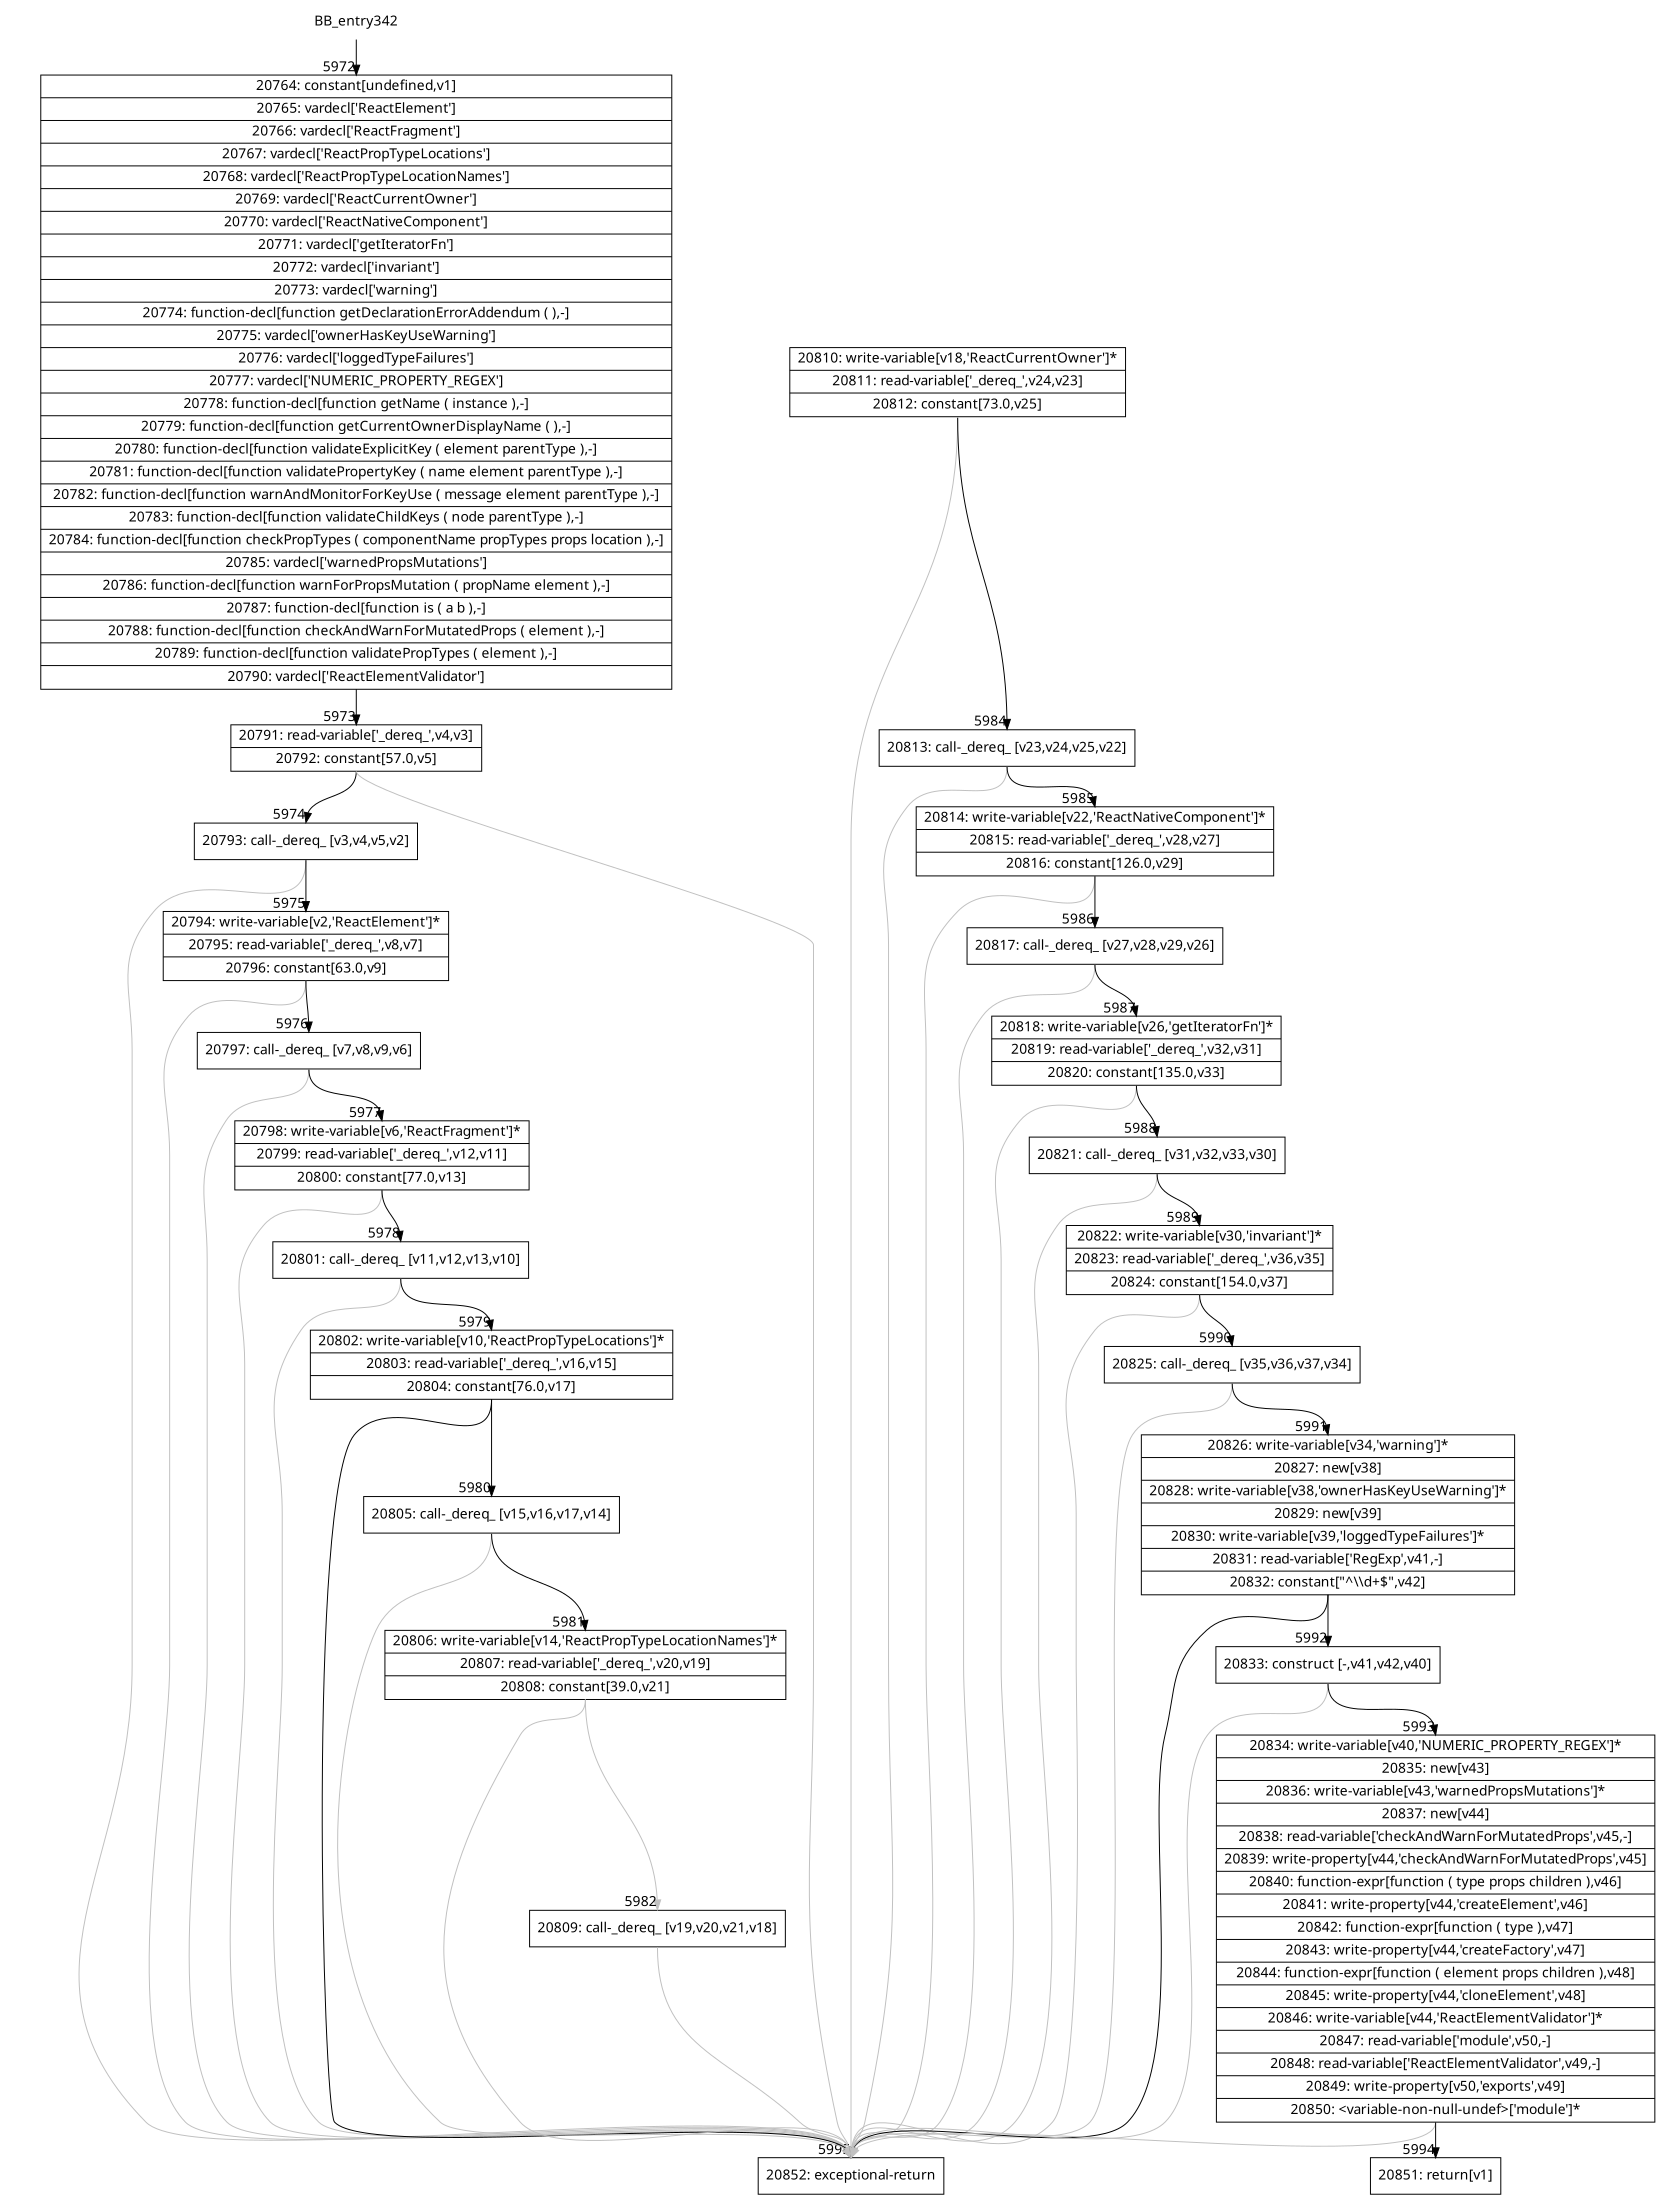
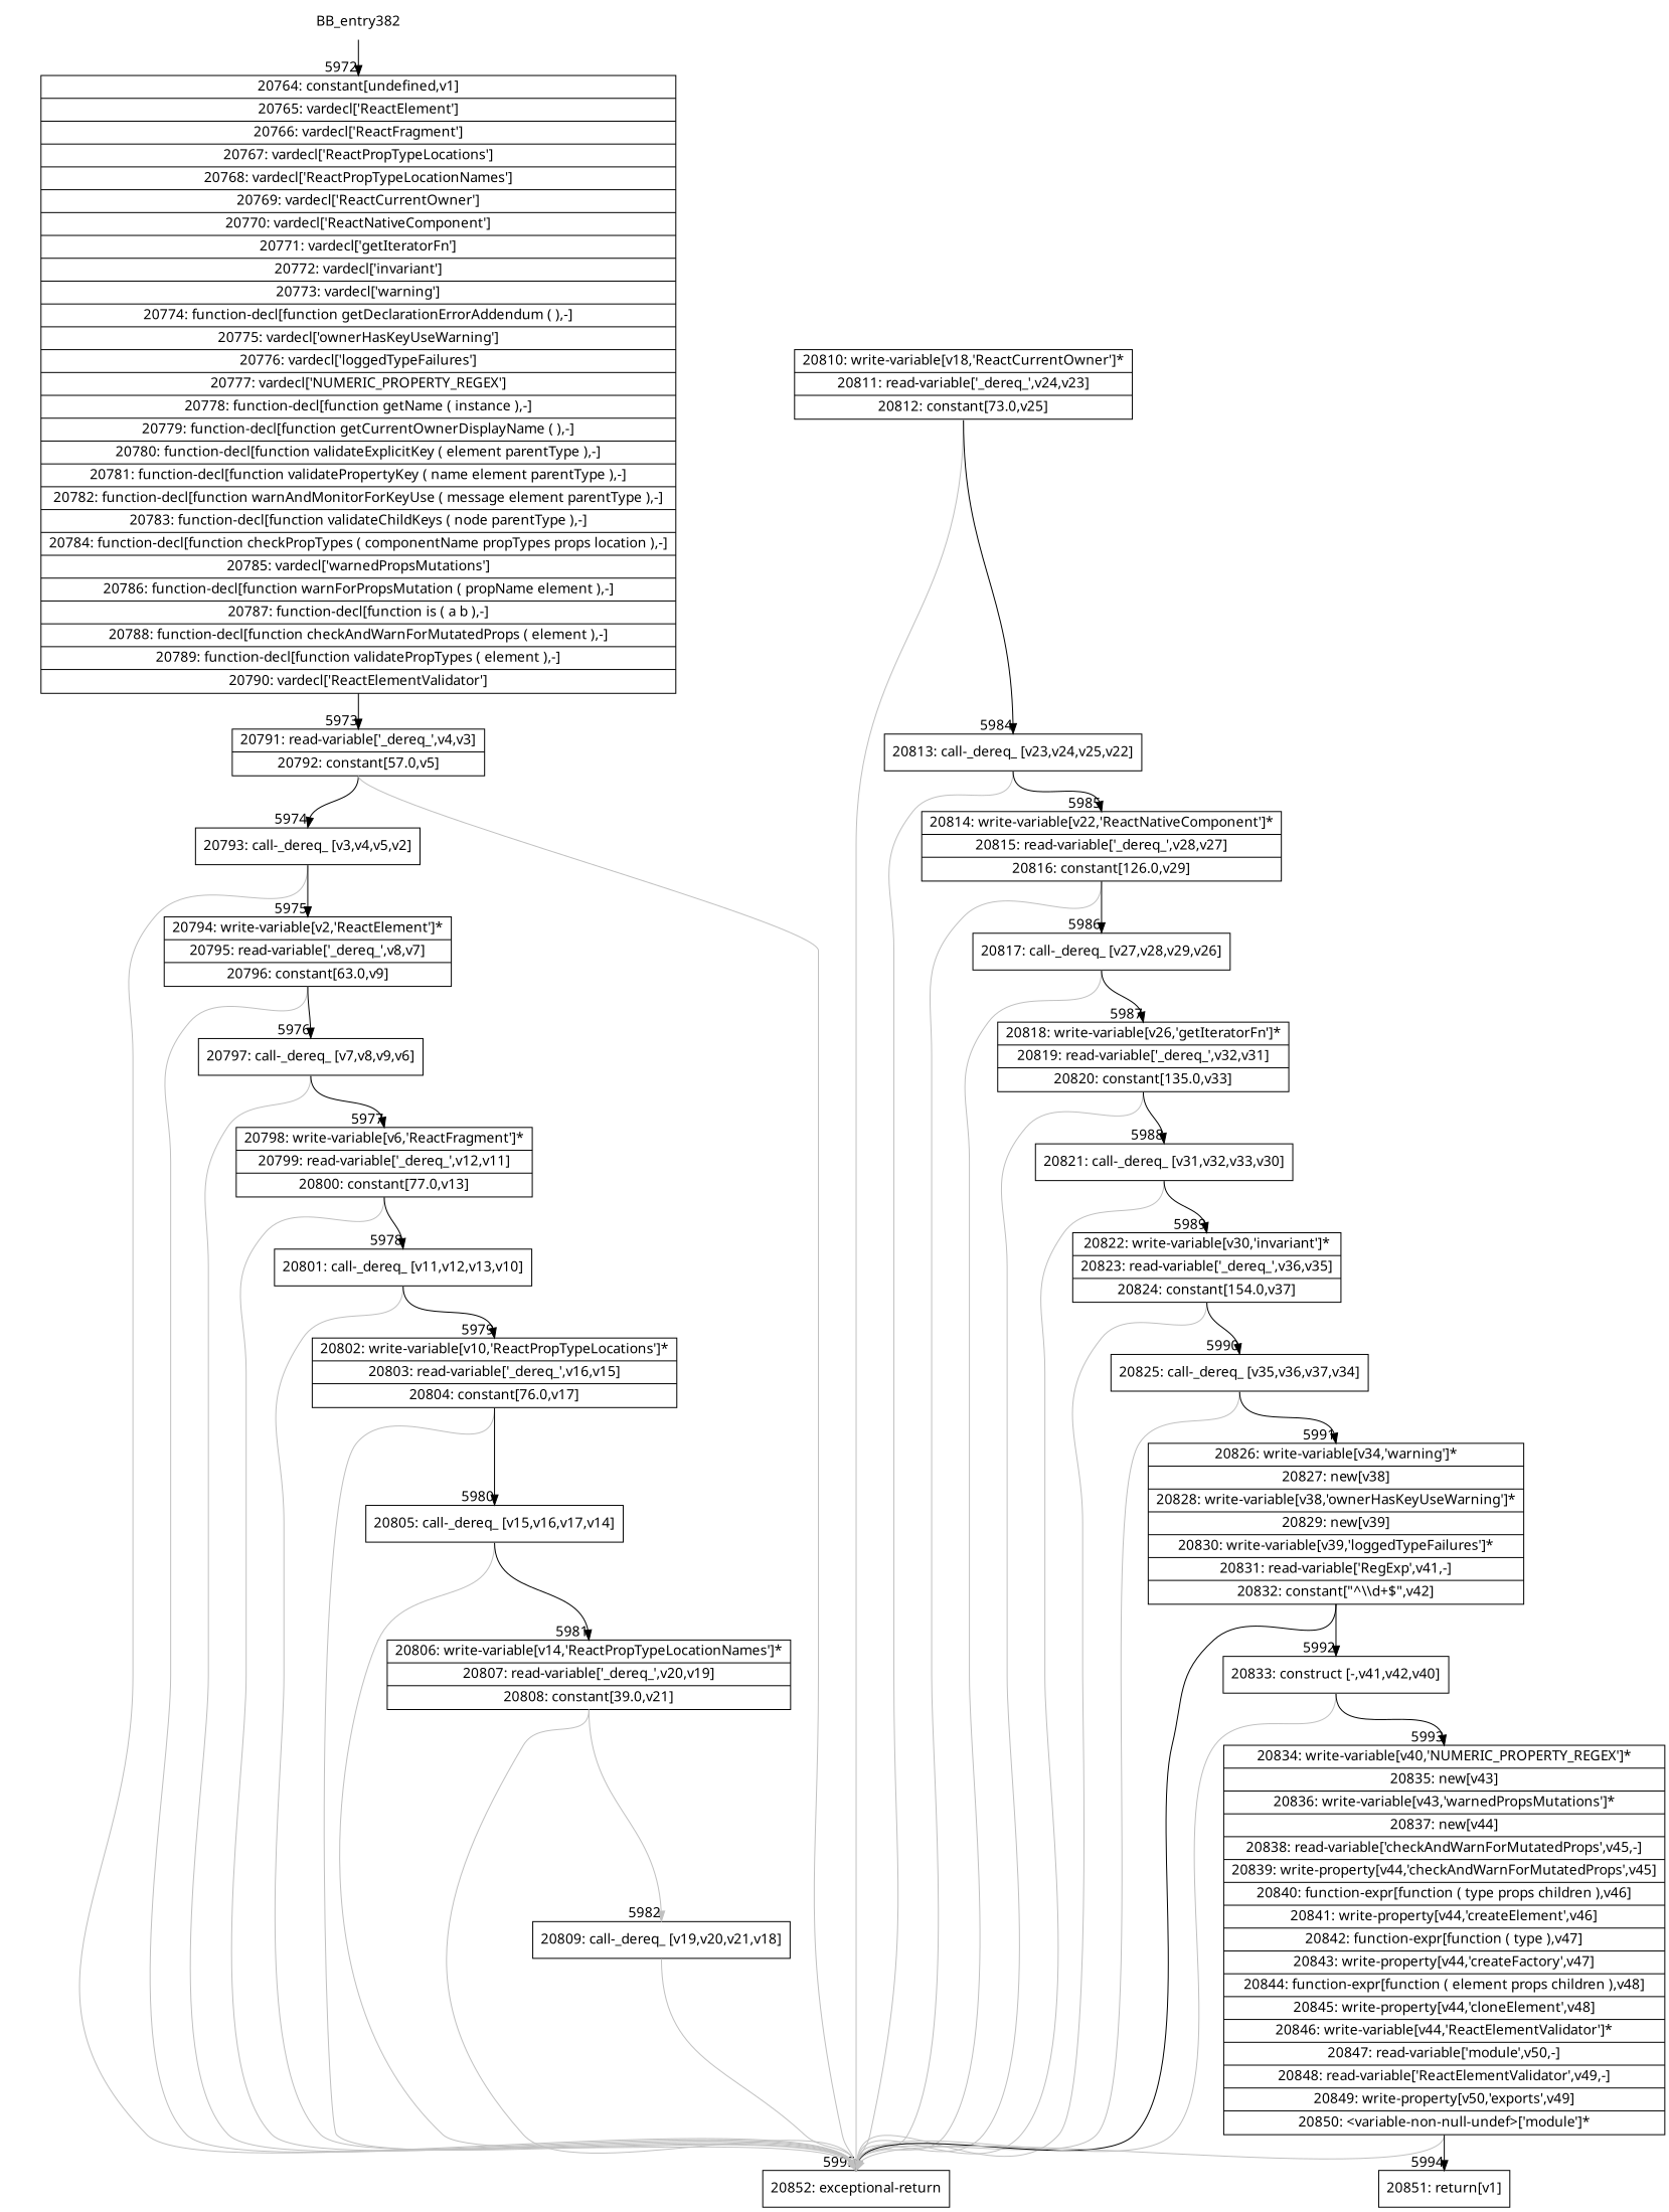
  digraph {
    fontname="Noto Sans"
    rankdir=TD
    node [fontname="Noto Sans" shape=record]
    edge [fontname="Noto Sans" headport=n tailport=s]
-   BB_entry382 [shape=none label=BB_entry342]
+   BB_entry382 [shape=none]
    n2 [label="{20764: constant[undefined,v1]|20765: vardecl['ReactElement']|20766: vardecl['ReactFragment']|20767: vardecl['ReactPropTypeLocations']|20768: vardecl['ReactPropTypeLocationNames']|20769: vardecl['ReactCurrentOwner']|20770: vardecl['ReactNativeComponent']|20771: vardecl['getIteratorFn']|20772: vardecl['invariant']|20773: vardecl['warning']|20774: function-decl[function getDeclarationErrorAddendum ( ),-]|20775: vardecl['ownerHasKeyUseWarning']|20776: vardecl['loggedTypeFailures']|20777: vardecl['NUMERIC_PROPERTY_REGEX']|20778: function-decl[function getName ( instance ),-]|20779: function-decl[function getCurrentOwnerDisplayName ( ),-]|20780: function-decl[function validateExplicitKey ( element parentType ),-]|20781: function-decl[function validatePropertyKey ( name element parentType ),-]|20782: function-decl[function warnAndMonitorForKeyUse ( message element parentType ),-]|20783: function-decl[function validateChildKeys ( node parentType ),-]|20784: function-decl[function checkPropTypes ( componentName propTypes props location ),-]|20785: vardecl['warnedPropsMutations']|20786: function-decl[function warnForPropsMutation ( propName element ),-]|20787: function-decl[function is ( a b ),-]|20788: function-decl[function checkAndWarnForMutatedProps ( element ),-]|20789: function-decl[function validatePropTypes ( element ),-]|20790: vardecl['ReactElementValidator']}"]
    n3 [label="{20791: read-variable['_dereq_',v4,v3]|20792: constant[57.0,v5]}"]
    n4 [label="{20793: call-_dereq_ [v3,v4,v5,v2]}"]
    n5 [label="{20852: exceptional-return}"]
    n6 [label="{20794: write-variable[v2,'ReactElement']*|20795: read-variable['_dereq_',v8,v7]|20796: constant[63.0,v9]}"]
    n7 [label="{20797: call-_dereq_ [v7,v8,v9,v6]}"]
    n8 [label="{20798: write-variable[v6,'ReactFragment']*|20799: read-variable['_dereq_',v12,v11]|20800: constant[77.0,v13]}"]
    n9 [label="{20801: call-_dereq_ [v11,v12,v13,v10]}"]
    n10 [label="{20802: write-variable[v10,'ReactPropTypeLocations']*|20803: read-variable['_dereq_',v16,v15]|20804: constant[76.0,v17]}"]
    n11 [label="{20805: call-_dereq_ [v15,v16,v17,v14]}"]
    n12 [label="{20806: write-variable[v14,'ReactPropTypeLocationNames']*|20807: read-variable['_dereq_',v20,v19]|20808: constant[39.0,v21]}"]
    n13 [label="{20809: call-_dereq_ [v19,v20,v21,v18]}"]
    n14 [label="{20810: write-variable[v18,'ReactCurrentOwner']*|20811: read-variable['_dereq_',v24,v23]|20812: constant[73.0,v25]}"]
    n15 [label="{20813: call-_dereq_ [v23,v24,v25,v22]}"]
    n16 [label="{20814: write-variable[v22,'ReactNativeComponent']*|20815: read-variable['_dereq_',v28,v27]|20816: constant[126.0,v29]}"]
    n17 [label="{20817: call-_dereq_ [v27,v28,v29,v26]}"]
    n18 [label="{20818: write-variable[v26,'getIteratorFn']*|20819: read-variable['_dereq_',v32,v31]|20820: constant[135.0,v33]}"]
    n19 [label="{20821: call-_dereq_ [v31,v32,v33,v30]}"]
    n20 [label="{20822: write-variable[v30,'invariant']*|20823: read-variable['_dereq_',v36,v35]|20824: constant[154.0,v37]}"]
    n21 [label="{20825: call-_dereq_ [v35,v36,v37,v34]}"]
    n22 [label="{20826: write-variable[v34,'warning']*|20827: new[v38]|20828: write-variable[v38,'ownerHasKeyUseWarning']*|20829: new[v39]|20830: write-variable[v39,'loggedTypeFailures']*|20831: read-variable['RegExp',v41,-]|20832: constant[\"^\\\\d+$\",v42]}"]
    n23 [label="{20833: construct [-,v41,v42,v40]}"]
    n24 [label="{20834: write-variable[v40,'NUMERIC_PROPERTY_REGEX']*|20835: new[v43]|20836: write-variable[v43,'warnedPropsMutations']*|20837: new[v44]|20838: read-variable['checkAndWarnForMutatedProps',v45,-]|20839: write-property[v44,'checkAndWarnForMutatedProps',v45]|20840: function-expr[function ( type props children ),v46]|20841: write-property[v44,'createElement',v46]|20842: function-expr[function ( type ),v47]|20843: write-property[v44,'createFactory',v47]|20844: function-expr[function ( element props children ),v48]|20845: write-property[v44,'cloneElement',v48]|20846: write-variable[v44,'ReactElementValidator']*|20847: read-variable['module',v50,-]|20848: read-variable['ReactElementValidator',v49,-]|20849: write-property[v50,'exports',v49]|20850: \<variable-non-null-undef\>['module']*}"]
    n25 [label="{20851: return[v1]}"]
    BB_entry382 -> n2 [headlabel="    5972"]
    n2 -> n3 [headlabel="      5973"]
    n3 -> n4 [headlabel="      5974"]
    n3 -> n5 [color=gray headlabel="      5995"]
    n4 -> n5 [color=gray]
    n4 -> n6 [headlabel="      5975"]
    n6 -> n5 [color=gray]
    n6 -> n7 [headlabel="      5976"]
    n7 -> n5 [color=gray]
    n7 -> n8 [headlabel="      5977"]
    n8 -> n5 [color=gray]
    n8 -> n9 [headlabel="      5978"]
    n9 -> n5 [color=gray]
    n9 -> n10 [headlabel="      5979"]
-   n10 -> n5 [color=black]
+   n10 -> n5 [color=gray]
    n10 -> n11 [headlabel="      5980"]
    n11 -> n5 [color=gray]
    n11 -> n12 [headlabel="      5981"]
    n12 -> n5 [color=gray]
    n12 -> n13 [color=gray headlabel="      5982"]
    n13 -> n5 [color=gray]
    n14 -> n5 [color=gray]
    n14 -> n15 [headlabel="      5984"]
    n15 -> n5 [color=gray]
    n15 -> n16 [headlabel="      5985"]
    n16 -> n5 [color=gray]
    n16 -> n17 [headlabel="      5986"]
    n17 -> n5 [color=gray]
    n17 -> n18 [headlabel="      5987"]
    n18 -> n5 [color=gray]
    n18 -> n19 [headlabel="      5988"]
    n19 -> n5 [color=gray]
    n19 -> n20 [headlabel="      5989"]
    n20 -> n5 [color=gray]
    n20 -> n21 [headlabel="      5990"]
    n21 -> n5 [color=gray]
    n21 -> n22 [headlabel="      5991"]
    n22 -> n5 [color=black]
    n22 -> n23 [headlabel="      5992"]
    n23 -> n5 [color=gray]
    n23 -> n24 [headlabel="      5993"]
    n24 -> n5 [color=gray]
    n24 -> n25 [headlabel="      5994"]
  }
